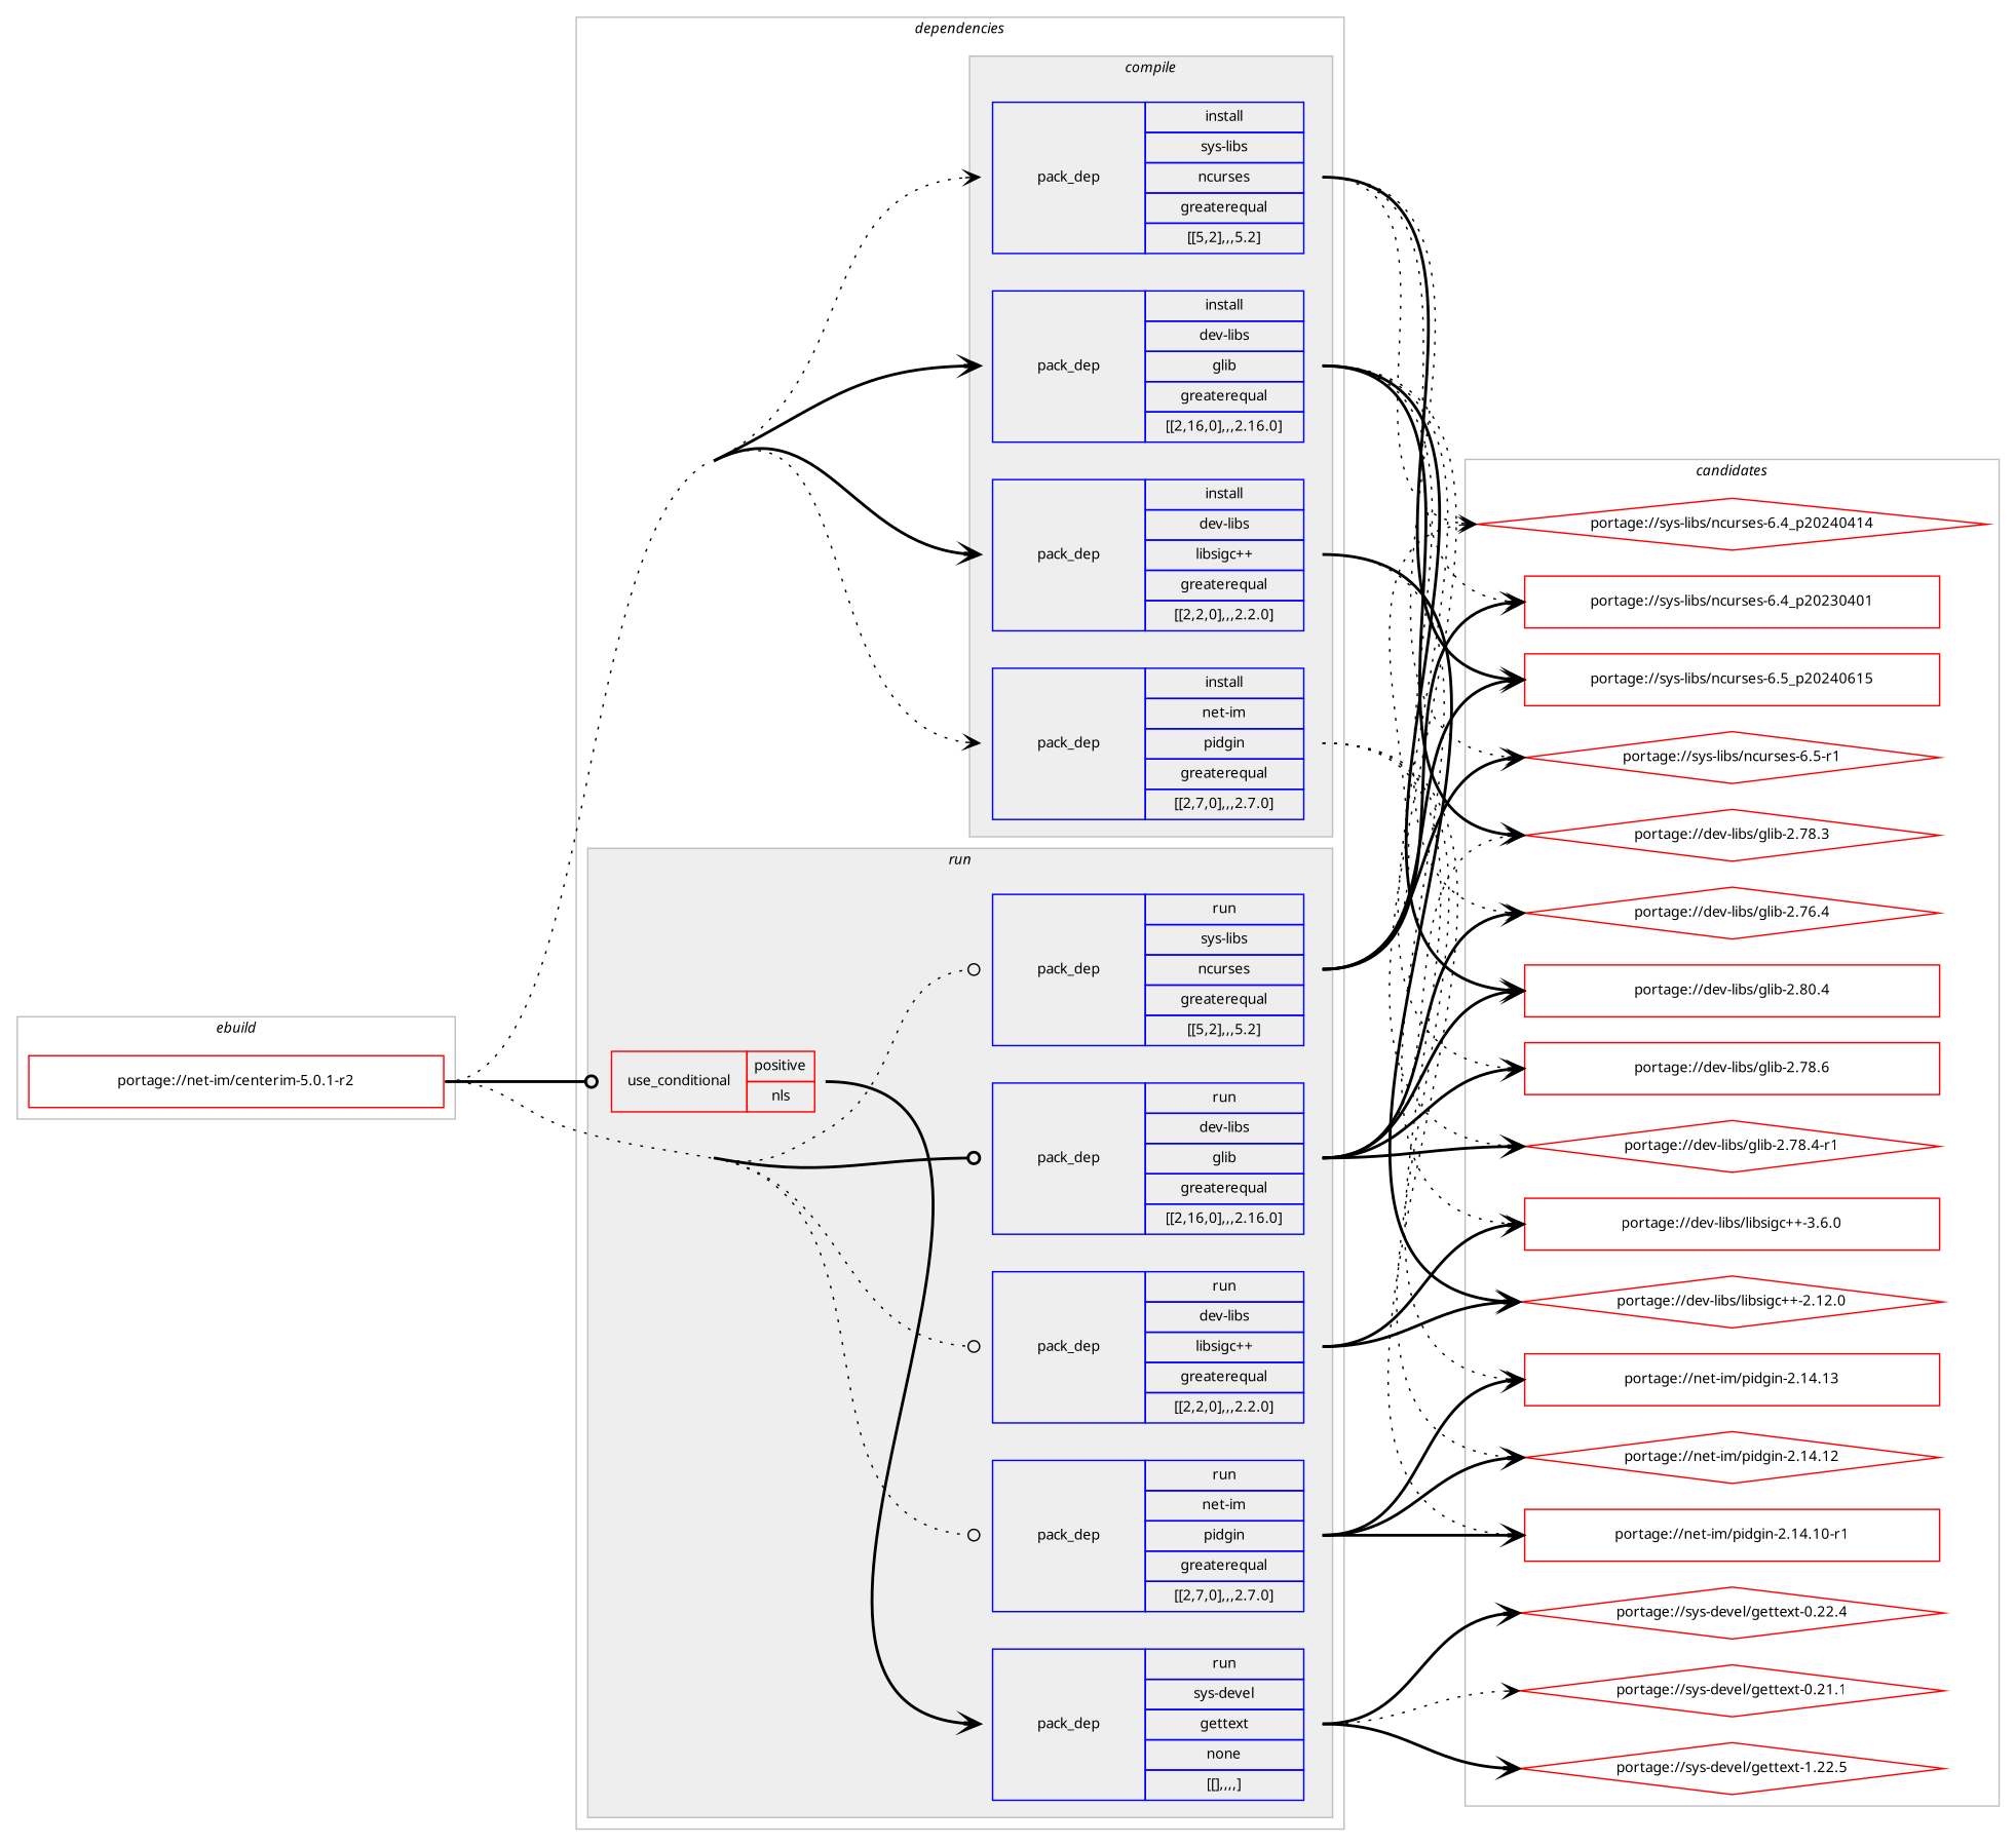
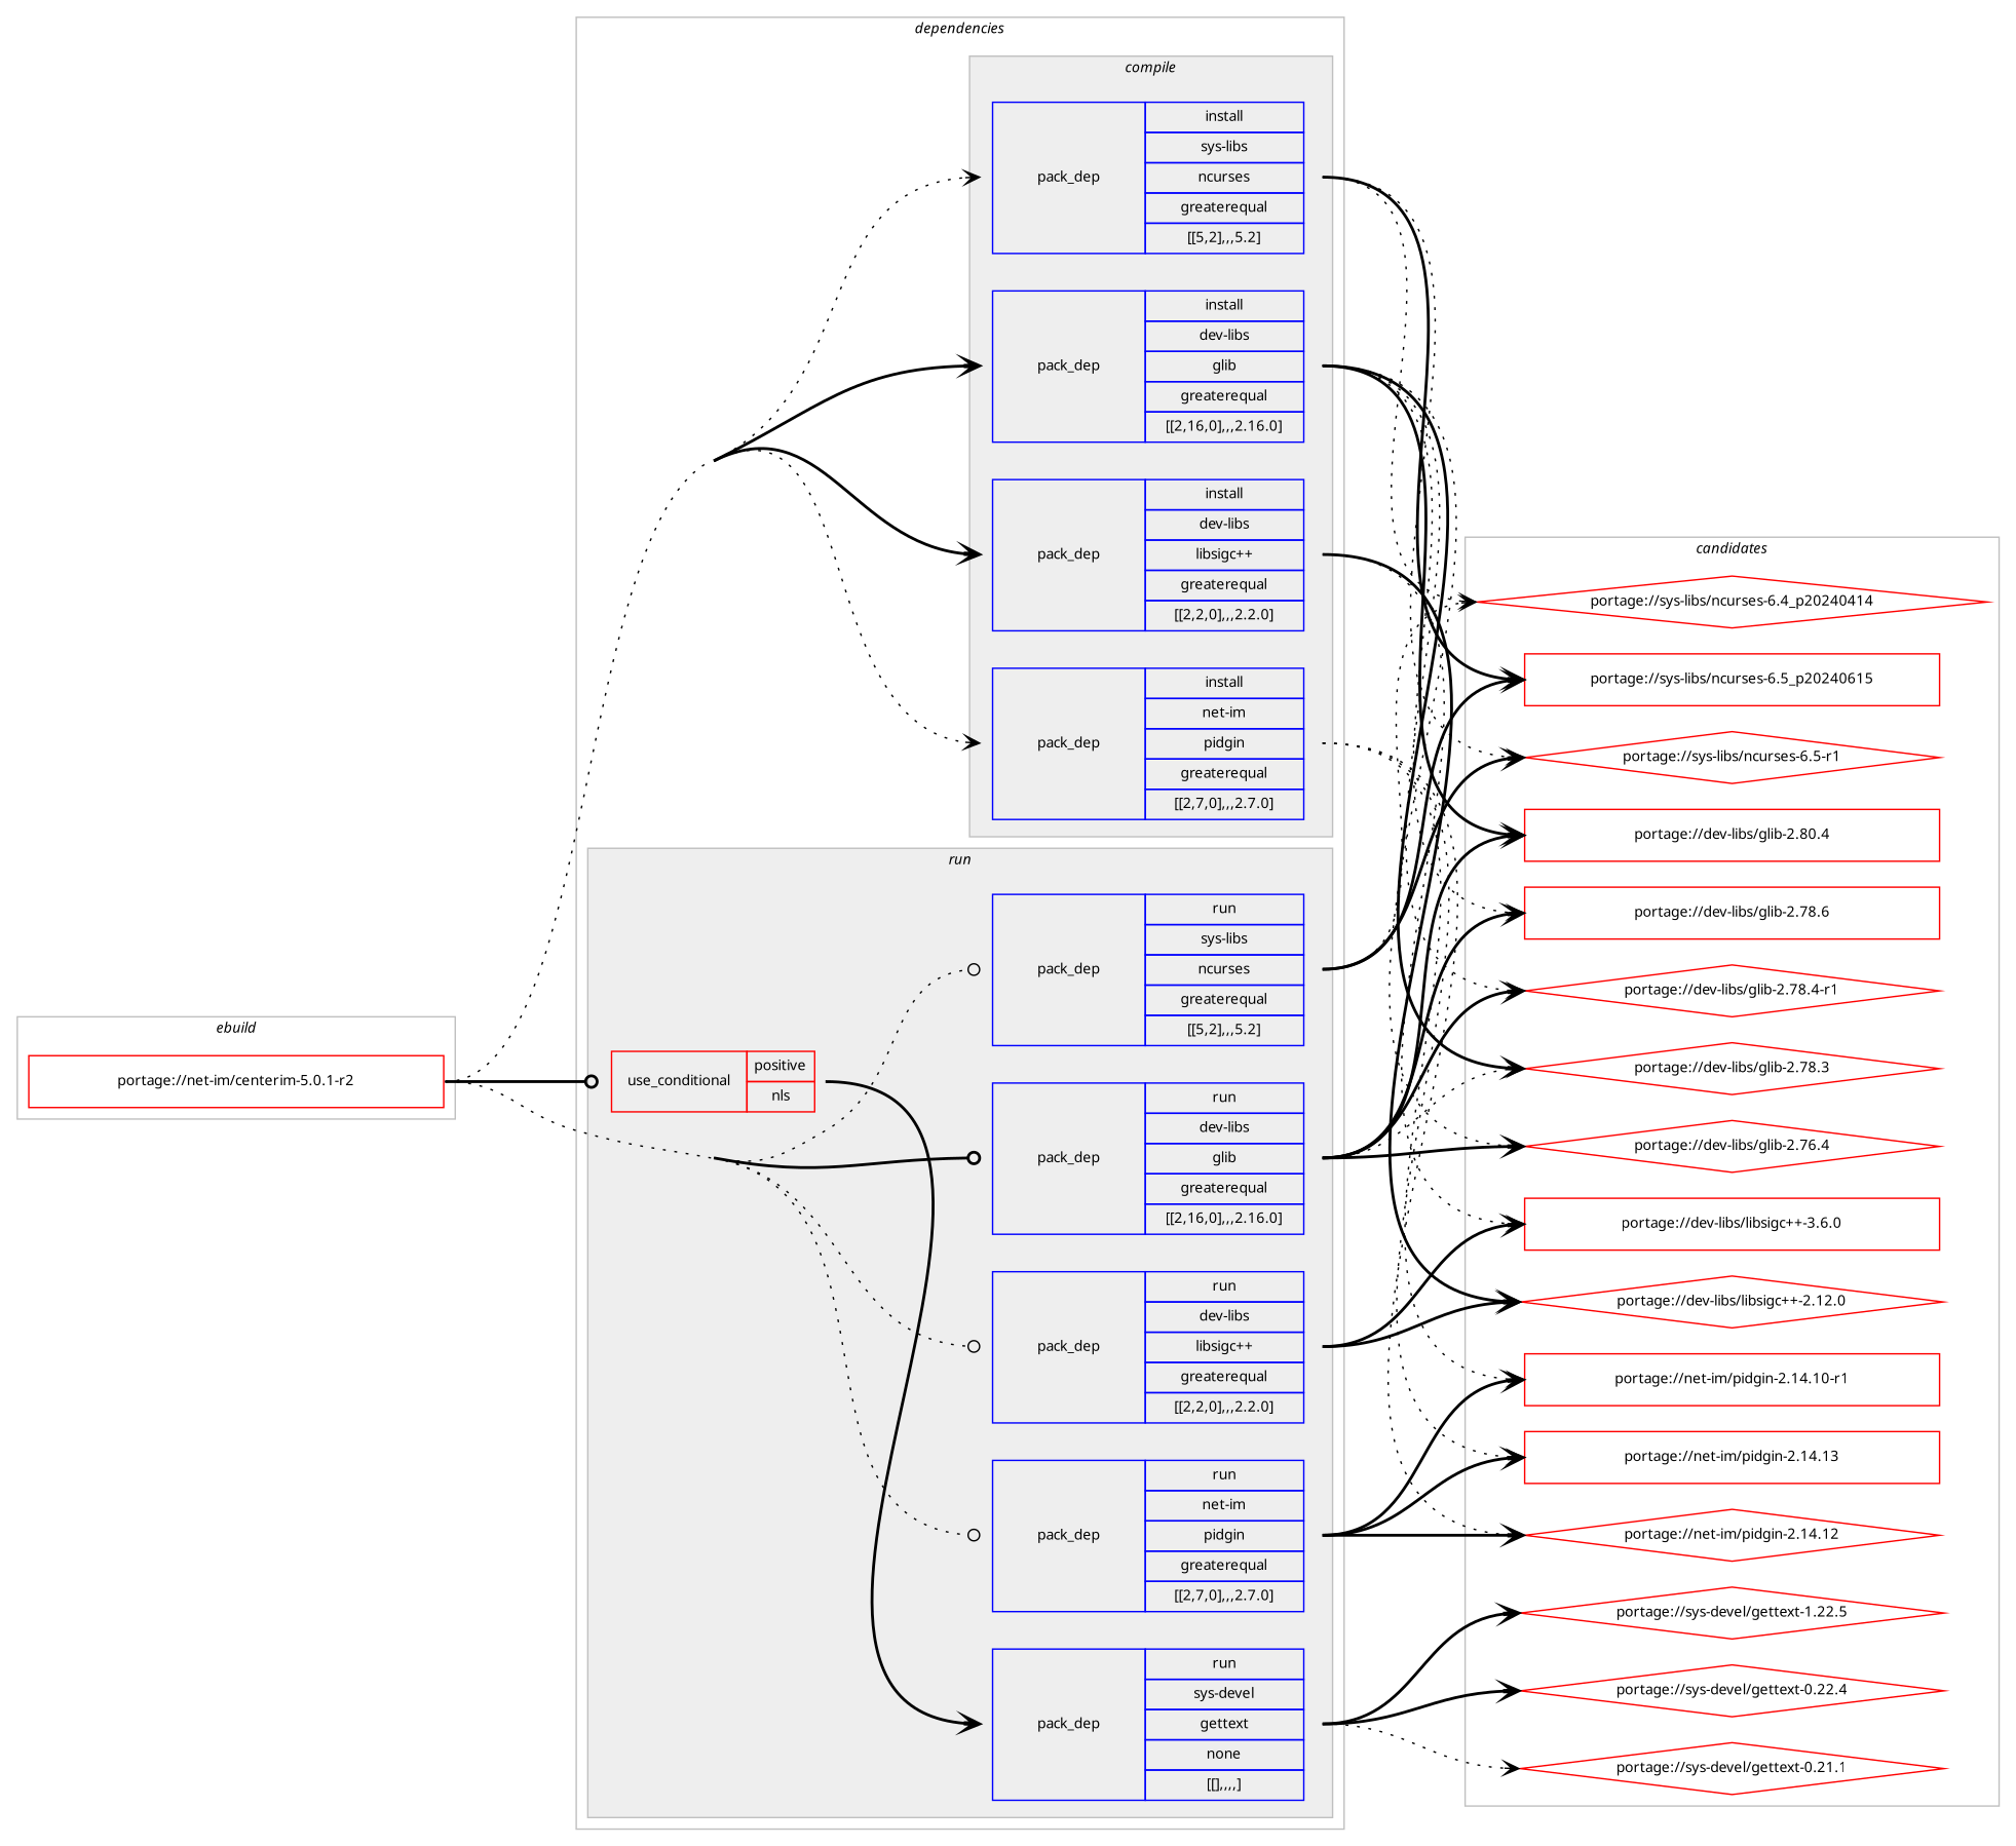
  digraph {
    compound=true
    concentrate=true
    fontname="Noto Sans"
    fontsize=10
    newrank=true
    rankdir=LR
    ranksep=1.5
    node [color=red fontname="Noto Sans" fontsize=10 shape=none]
    edge [arrowhead=vee fontname="Noto Sans" headport=w style=bold tailport=e weight=100]
    n1 [label="portage://net-im/centerim-5.0.1-r2" shape=box width=4]
    n2 [color=blue label=<<TABLE BORDER="0" CELLBORDER="1" CELLSPACING="0" CELLPADDING="4" WIDTH="220"><TR><TD ROWSPAN="6" CELLPADDING="30">pack_dep</TD></TR><TR><TD WIDTH="110">install</TD></TR><TR><TD>dev-libs</TD></TR><TR><TD>glib</TD></TR><TR><TD>greaterequal</TD></TR><TR><TD>[[2,16,0],,,2.16.0]</TD></TR></TABLE>>]
    n3 [color=blue label=<<TABLE BORDER="0" CELLBORDER="1" CELLSPACING="0" CELLPADDING="4" WIDTH="220"><TR><TD ROWSPAN="6" CELLPADDING="30">pack_dep</TD></TR><TR><TD WIDTH="110">install</TD></TR><TR><TD>dev-libs</TD></TR><TR><TD>libsigc++</TD></TR><TR><TD>greaterequal</TD></TR><TR><TD>[[2,2,0],,,2.2.0]</TD></TR></TABLE>>]
    n4 [color=blue label=<<TABLE BORDER="0" CELLBORDER="1" CELLSPACING="0" CELLPADDING="4" WIDTH="220"><TR><TD ROWSPAN="6" CELLPADDING="30">pack_dep</TD></TR><TR><TD WIDTH="110">install</TD></TR><TR><TD>net-im</TD></TR><TR><TD>pidgin</TD></TR><TR><TD>greaterequal</TD></TR><TR><TD>[[2,7,0],,,2.7.0]</TD></TR></TABLE>>]
    n5 [color=blue label=<<TABLE BORDER="0" CELLBORDER="1" CELLSPACING="0" CELLPADDING="4" WIDTH="220"><TR><TD ROWSPAN="6" CELLPADDING="30">pack_dep</TD></TR><TR><TD WIDTH="110">install</TD></TR><TR><TD>sys-libs</TD></TR><TR><TD>ncurses</TD></TR><TR><TD>greaterequal</TD></TR><TR><TD>[[5,2],,,5.2]</TD></TR></TABLE>>]
    n6 [color=blue label=<<TABLE BORDER="0" CELLBORDER="1" CELLSPACING="0" CELLPADDING="4" WIDTH="220"><TR><TD ROWSPAN="6" CELLPADDING="30">pack_dep</TD></TR><TR><TD WIDTH="110">run</TD></TR><TR><TD>sys-devel</TD></TR><TR><TD>gettext</TD></TR><TR><TD>none</TD></TR><TR><TD>[[],,,,]</TD></TR></TABLE>>]
    n7 [label=<<TABLE BORDER="0" CELLBORDER="1" CELLSPACING="0" CELLPADDING="4"><TR><TD ROWSPAN="3" CELLPADDING="10">use_conditional</TD></TR><TR><TD>positive</TD></TR><TR><TD>nls</TD></TR></TABLE>>]
    n8 [color=blue label=<<TABLE BORDER="0" CELLBORDER="1" CELLSPACING="0" CELLPADDING="4" WIDTH="220"><TR><TD ROWSPAN="6" CELLPADDING="30">pack_dep</TD></TR><TR><TD WIDTH="110">run</TD></TR><TR><TD>dev-libs</TD></TR><TR><TD>glib</TD></TR><TR><TD>greaterequal</TD></TR><TR><TD>[[2,16,0],,,2.16.0]</TD></TR></TABLE>>]
    n9 [color=blue label=<<TABLE BORDER="0" CELLBORDER="1" CELLSPACING="0" CELLPADDING="4" WIDTH="220"><TR><TD ROWSPAN="6" CELLPADDING="30">pack_dep</TD></TR><TR><TD WIDTH="110">run</TD></TR><TR><TD>dev-libs</TD></TR><TR><TD>libsigc++</TD></TR><TR><TD>greaterequal</TD></TR><TR><TD>[[2,2,0],,,2.2.0]</TD></TR></TABLE>>]
    n10 [color=blue label=<<TABLE BORDER="0" CELLBORDER="1" CELLSPACING="0" CELLPADDING="4" WIDTH="220"><TR><TD ROWSPAN="6" CELLPADDING="30">pack_dep</TD></TR><TR><TD WIDTH="110">run</TD></TR><TR><TD>net-im</TD></TR><TR><TD>pidgin</TD></TR><TR><TD>greaterequal</TD></TR><TR><TD>[[2,7,0],,,2.7.0]</TD></TR></TABLE>>]
    n11 [color=blue label=<<TABLE BORDER="0" CELLBORDER="1" CELLSPACING="0" CELLPADDING="4" WIDTH="220"><TR><TD ROWSPAN="6" CELLPADDING="30">pack_dep</TD></TR><TR><TD WIDTH="110">run</TD></TR><TR><TD>sys-libs</TD></TR><TR><TD>ncurses</TD></TR><TR><TD>greaterequal</TD></TR><TR><TD>[[5,2],,,5.2]</TD></TR></TABLE>>]
    n12 [label="portage://dev-libs/glib-2.80.4" shape=box width=4]
    n13 [label="portage://dev-libs/glib-2.78.6" shape=box width=4]
    n14 [label="portage://dev-libs/glib-2.78.4-r1" shape=diamond width=4]
    n15 [label="portage://dev-libs/glib-2.78.3" shape=diamond width=4]
    n16 [label="portage://dev-libs/glib-2.76.4" shape=diamond width=4]
    n17 [label="portage://dev-libs/libsigc++-3.6.0" shape=box width=4]
    n18 [label="portage://dev-libs/libsigc++-2.12.0" shape=diamond width=4]
    n19 [label="portage://net-im/pidgin-2.14.13" shape=box width=4]
    n20 [label="portage://net-im/pidgin-2.14.12" shape=diamond width=4]
    n21 [label="portage://net-im/pidgin-2.14.10-r1" shape=box width=4]
    n22 [label="portage://sys-libs/ncurses-6.5_p20240615" shape=box width=4]
    n23 [label="portage://sys-libs/ncurses-6.5-r1" shape=diamond width=4]
    n24 [label="portage://sys-libs/ncurses-6.4_p20240414" shape=diamond width=4]
-   n25 [label="portage://sys-libs/ncurses-6.4_p20230401" shape=box width=4]
    n26 [label="portage://sys-devel/gettext-1.22.5" shape=diamond width=4]
    n27 [label="portage://sys-devel/gettext-0.22.4" shape=diamond width=4]
    n28 [label="portage://sys-devel/gettext-0.21.1" shape=diamond width=4]
    subgraph cluster_1 {
      color=gray
      label=<<i>ebuild</i>>
      n1
    }
    subgraph cluster_2 {
      color=gray
      label=<<i>dependencies</i>>
      subgraph cluster_3 {
        color=gray
        fillcolor="#eeeeee"
        label=<<i>compile</i>>
        style=filled
        subgraph sub_4 {
          color=gray
          fillcolor="#eeeeee"
          label=<<i>compile</i>>
          style=filled
          n2
        }
        subgraph sub_5 {
          color=gray
          fillcolor="#eeeeee"
          label=<<i>compile</i>>
          style=filled
          n3
        }
        subgraph sub_6 {
          color=gray
          fillcolor="#eeeeee"
          label=<<i>compile</i>>
          style=filled
          n4
        }
        subgraph sub_7 {
          color=gray
          fillcolor="#eeeeee"
          label=<<i>compile</i>>
          style=filled
          n5
        }
      }
      subgraph cluster_8 {
        color=gray
        fillcolor="#eeeeee"
        label=<<i>compile and run</i>>
        style=filled
      }
      subgraph cluster_9 {
        color=gray
        fillcolor="#eeeeee"
        label=<<i>run</i>>
        style=filled
        subgraph sub_10 {
          color=gray
          fillcolor="#eeeeee"
          label=<<i>run</i>>
          style=filled
          n7
          subgraph sub_11 {
            color=gray
            fillcolor="#eeeeee"
            label=<<i>run</i>>
            style=filled
            n6
          }
        }
        subgraph sub_12 {
          color=gray
          fillcolor="#eeeeee"
          label=<<i>run</i>>
          style=filled
          n8
        }
        subgraph sub_13 {
          color=gray
          fillcolor="#eeeeee"
          label=<<i>run</i>>
          style=filled
          n9
        }
        subgraph sub_14 {
          color=gray
          fillcolor="#eeeeee"
          label=<<i>run</i>>
          style=filled
          n10
        }
        subgraph sub_15 {
          color=gray
          fillcolor="#eeeeee"
          label=<<i>run</i>>
          style=filled
          n11
        }
      }
    }
    subgraph cluster_16 {
      color=gray
      label=<<i>candidates</i>>
      rank=same
      subgraph sub_17 {
        color=black
        label=<<i>candidates</i>>
        nodesep=1
        rank=same
        n12
        n13
        n14
        n15
        n16
      }
      subgraph sub_18 {
        color=black
        label=<<i>candidates</i>>
        nodesep=1
        rank=same
        n17
        n18
      }
      subgraph sub_19 {
        color=black
        label=<<i>candidates</i>>
        nodesep=1
        rank=same
        n19
        n20
        n21
      }
      subgraph sub_20 {
        color=black
        label=<<i>candidates</i>>
        nodesep=1
        rank=same
        n22
        n23
        n24
-       n25
      }
      subgraph sub_21 {
        color=black
        label=<<i>candidates</i>>
        nodesep=1
        rank=same
        n26
        n27
        n28
      }
      subgraph sub_22 {
        color=black
        label=<<i>candidates</i>>
        nodesep=1
        rank=same
        n12
        n13
        n14
        n15
        n16
      }
      subgraph sub_23 {
        color=black
        label=<<i>candidates</i>>
        nodesep=1
        rank=same
        n17
        n18
      }
      subgraph sub_24 {
        color=black
        label=<<i>candidates</i>>
        nodesep=1
        rank=same
        n19
        n20
        n21
      }
      subgraph sub_25 {
        color=black
        label=<<i>candidates</i>>
        nodesep=1
        rank=same
        n22
        n23
        n24
-       n25
      }
    }
    n1 -> n2 [weight=20]
    n1 -> n3 [weight=20]
    n1 -> n4 [style=dotted weight=20]
    n1 -> n5 [style=dotted weight=20]
    n1 -> n7 [arrowhead=odot weight=20]
    n1 -> n8 [arrowhead=odot weight=20]
    n1 -> n9 [arrowhead=odot style=dotted weight=20]
    n1 -> n10 [arrowhead=odot style=dotted weight=20]
    n1 -> n11 [arrowhead=odot style=dotted weight=20]
    n2 -> n12
    n2 -> n13 [style=dotted]
    n2 -> n14 [style=dotted]
    n2 -> n15
    n2 -> n16 [style=dotted]
    n3 -> n17 [style=dotted]
    n3 -> n18
    n4 -> n19 [style=dotted]
    n4 -> n20 [style=dotted]
    n4 -> n21 [style=dotted]
    n5 -> n22
    n5 -> n23 [style=dotted]
    n5 -> n24 [style=dotted]
-   n5 -> n25 [style=dotted]
    n6 -> n26
    n6 -> n27
    n6 -> n28 [style=dotted]
    n7 -> n6 [weight=20]
    n8 -> n12
    n8 -> n13
    n8 -> n14
    n8 -> n15 [style=dotted]
    n8 -> n16
    n9 -> n17
    n9 -> n18
    n10 -> n19
    n10 -> n20
    n10 -> n21
    n11 -> n22
    n11 -> n23
    n11 -> n24 [style=dotted]
-   n11 -> n25
  }
